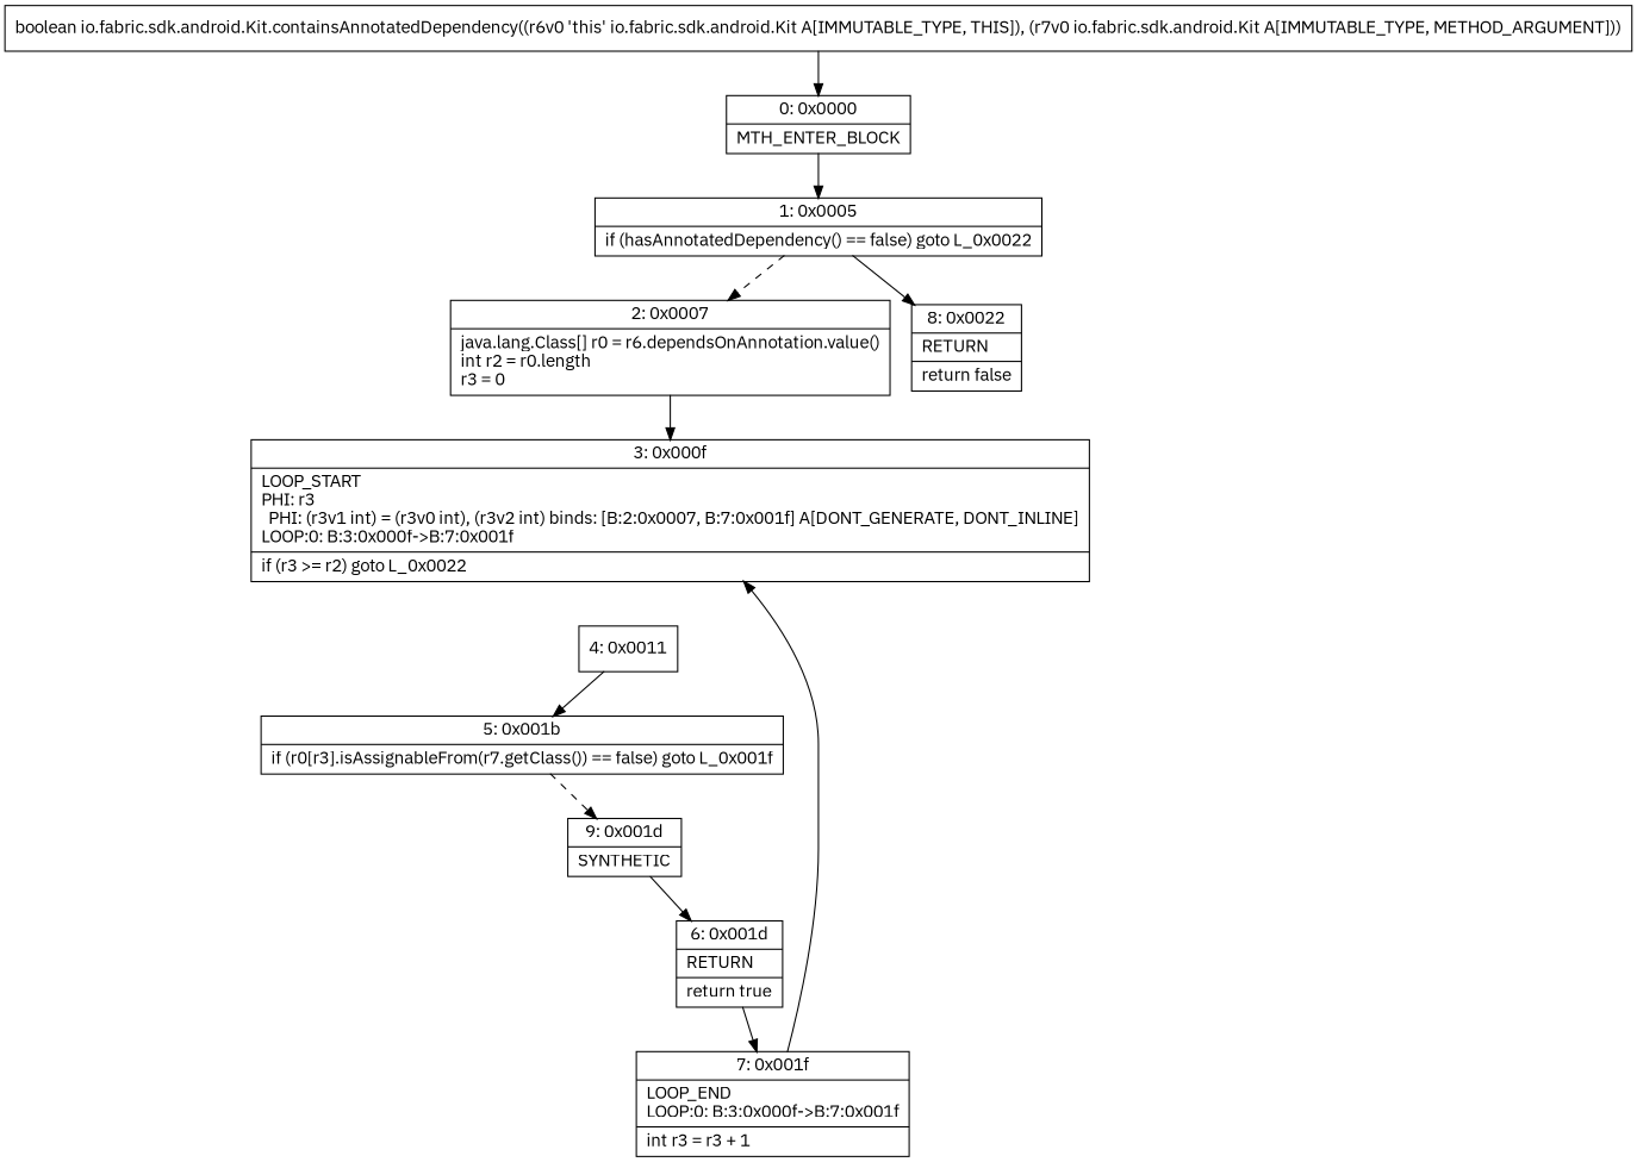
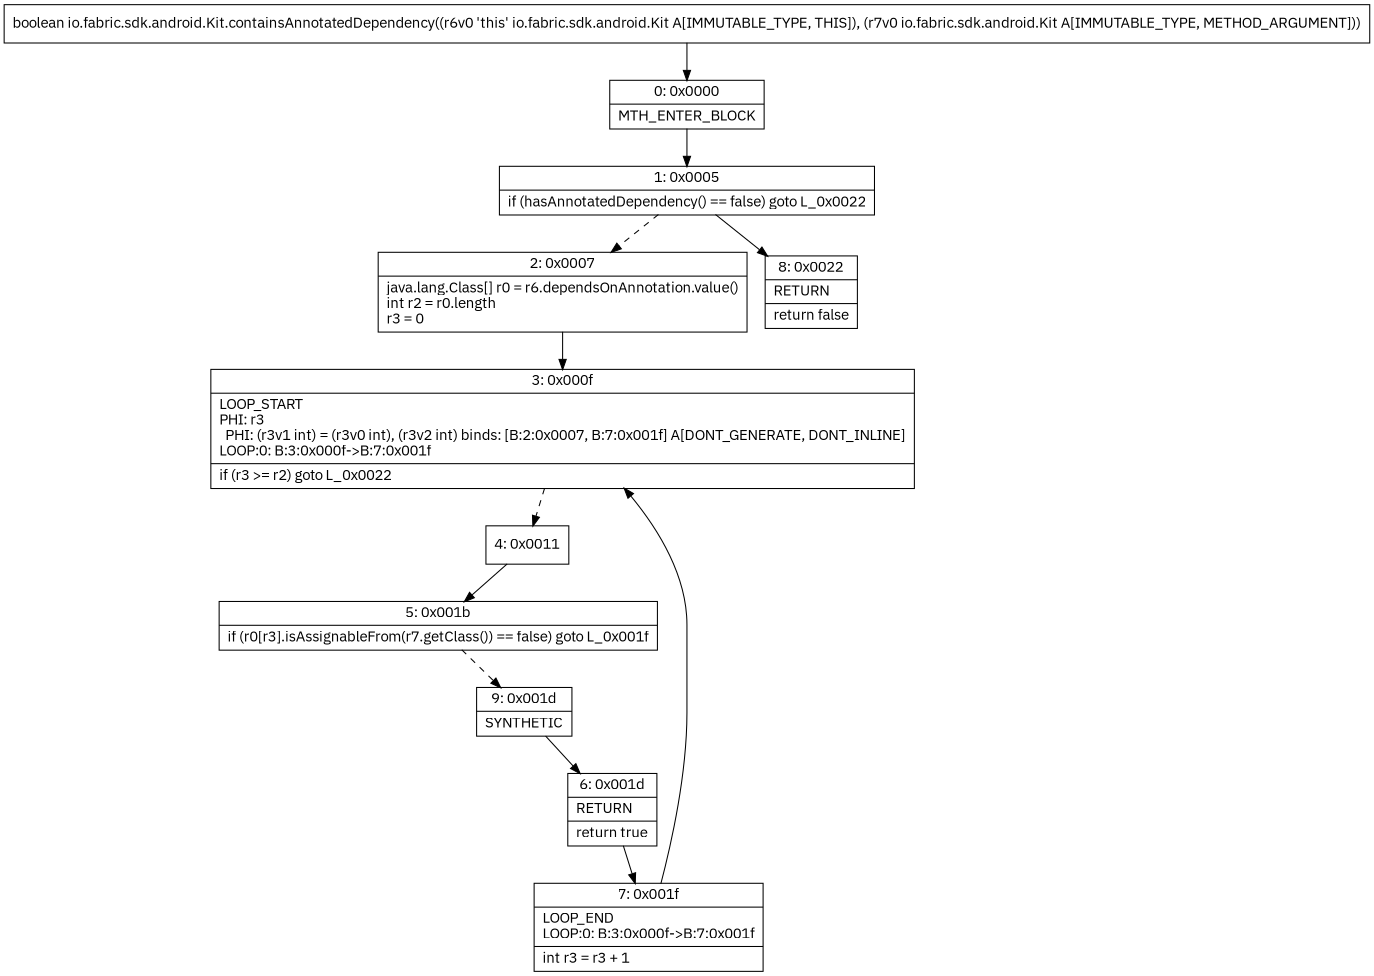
  digraph {
    fontname="IBM Plex Sans"
    node [fontname="IBM Plex Sans" shape=record]
    edge [fontname="IBM Plex Sans"]
    n1 [label="{0\:\ 0x0000|MTH_ENTER_BLOCK\l}"]
    n2 [label="{1\:\ 0x0005|if (hasAnnotatedDependency() == false) goto L_0x0022\l}"]
    n3 [label="{2\:\ 0x0007|java.lang.Class[] r0 = r6.dependsOnAnnotation.value()\lint r2 = r0.length\lr3 = 0\l}"]
    n4 [label="{8\:\ 0x0022|RETURN\l|return false\l}"]
    n5 [label="{3\:\ 0x000f|LOOP_START\lPHI: r3 \l  PHI: (r3v1 int) = (r3v0 int), (r3v2 int) binds: [B:2:0x0007, B:7:0x001f] A[DONT_GENERATE, DONT_INLINE]\lLOOP:0: B:3:0x000f\-\>B:7:0x001f\l|if (r3 \>= r2) goto L_0x0022\l}"]
    n6 [label="{4\:\ 0x0011}"]
    n7 [label="{5\:\ 0x001b|if (r0[r3].isAssignableFrom(r7.getClass()) == false) goto L_0x001f\l}"]
    n8 [label="{9\:\ 0x001d|SYNTHETIC\l}"]
    n9 [label="{7\:\ 0x001f|LOOP_END\lLOOP:0: B:3:0x000f\-\>B:7:0x001f\l|int r3 = r3 + 1\l}"]
    n10 [label="{6\:\ 0x001d|RETURN\l|return true\l}"]
    n11 [label="{boolean io.fabric.sdk.android.Kit.containsAnnotatedDependency((r6v0 'this' io.fabric.sdk.android.Kit A[IMMUTABLE_TYPE, THIS]), (r7v0 io.fabric.sdk.android.Kit A[IMMUTABLE_TYPE, METHOD_ARGUMENT])) }"]
    n1 -> n2
    n2 -> n3 [style=dashed]
    n2 -> n4
    n3 -> n5
+   n5 -> n6 [style=dashed]
    n6 -> n7
    n7 -> n8 [style=dashed]
    n8 -> n10
    n9 -> n5
    n10 -> n9
    n11 -> n1
  }
